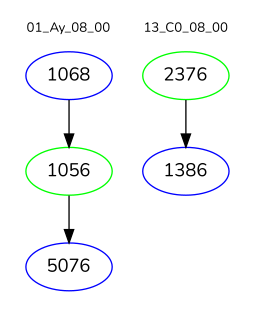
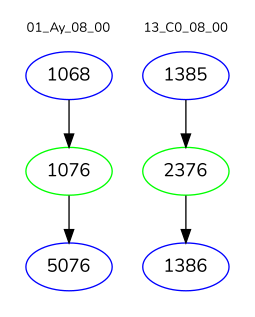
  digraph {
    fontname=Nunito
    node [color=blue fontname=Nunito]
    edge [color=black fontname=Nunito]
    n1 [label=1068]
-   n2 [color=green label=1056]
+   n2 [color=green label=1076]
    n3 [label=5076]
+   n4 [label=1385]
    n5 [color=green label=2376]
    n6 [label=1386]
    subgraph cluster_1 {
      color=white
      fontsize=10
      label="01_Ay_08_00"
      n1
      n2
      n3
    }
    subgraph cluster_2 {
      color=white
      fontsize=10
      label="13_C0_08_00"
+     n4
      n5
      n6
    }
    n1 -> n2
    n2 -> n3
+   n4 -> n5
    n5 -> n6
  }
